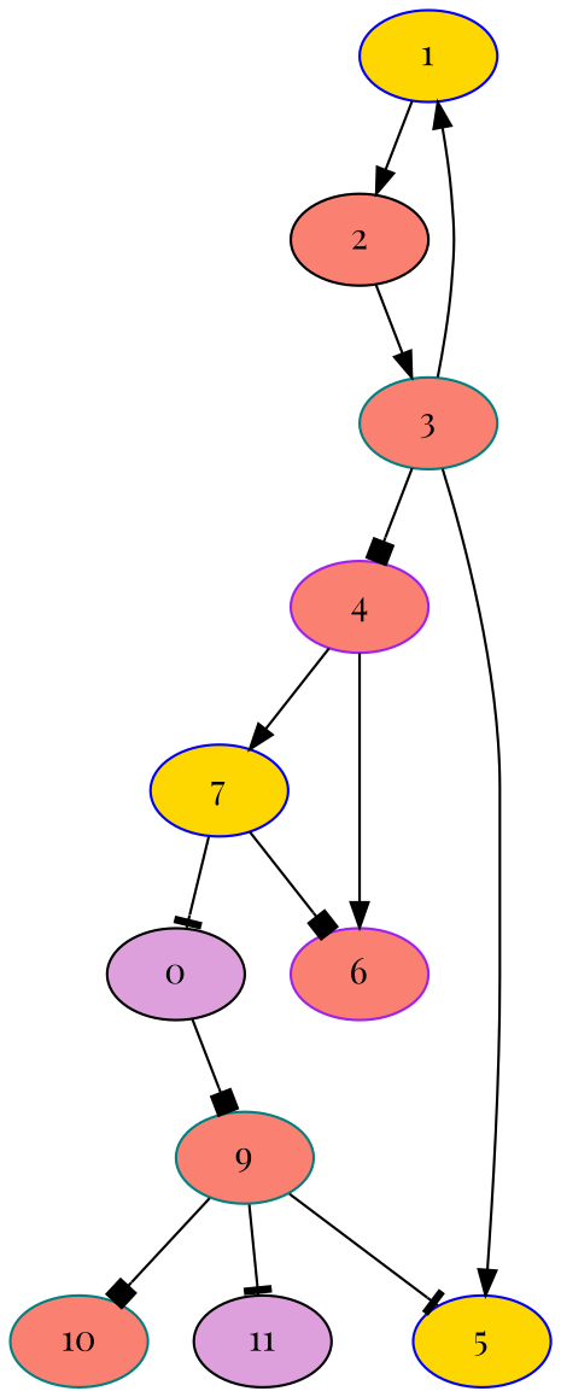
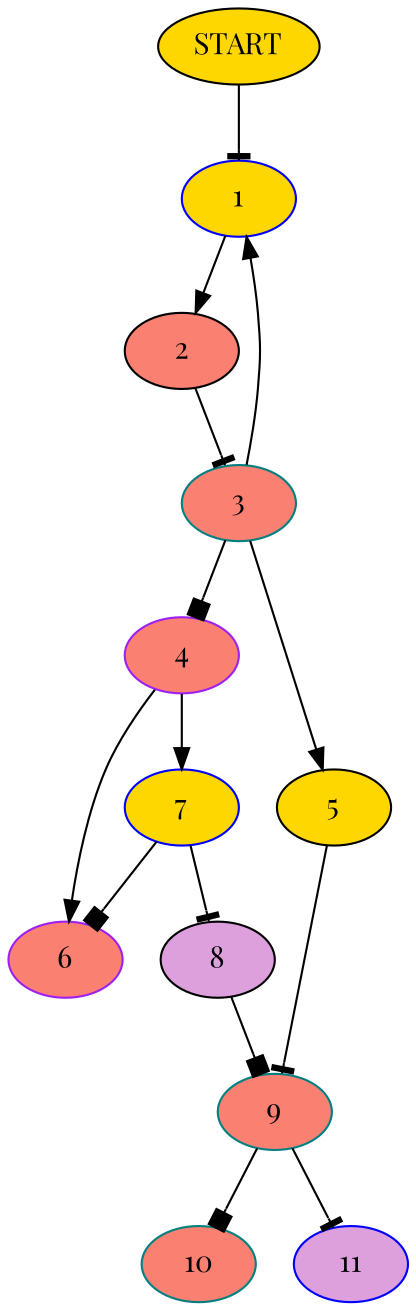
  digraph {
    fontname="Playfair Display"
    node [color=black fillcolor=salmon fontname="Playfair Display" style=filled]
    edge [arrowhead=tee fontname="Playfair Display"]
+   n1 [fillcolor=gold label=START]
    1 [color=blue fillcolor=gold]
    2
    3 [color=teal]
    4 [color=purple]
-   5 [color=blue fillcolor=gold]
+   5 [fillcolor=gold]
    6 [color=purple]
    7 [color=blue fillcolor=gold]
    9 [color=teal]
-   8 [fillcolor=plum label=0]
+   8 [fillcolor=plum]
    10 [color=teal]
-   11 [fillcolor=plum]
+   11 [color=blue fillcolor=plum]
+   n1 -> 1
    1 -> 2 [arrowhead=normal]
-   2 -> 3 [arrowhead=normal]
+   2 -> 3
    3 -> 1 [arrowhead=normal]
    3 -> 4 [arrowhead=box]
    3 -> 5 [arrowhead=normal]
    4 -> 6 [arrowhead=normal]
    4 -> 7 [arrowhead=normal]
-   9 -> 5
+   5 -> 9
    7 -> 6 [arrowhead=box]
    7 -> 8
    9 -> 10 [arrowhead=box]
    9 -> 11
    8 -> 9 [arrowhead=box]
  }
